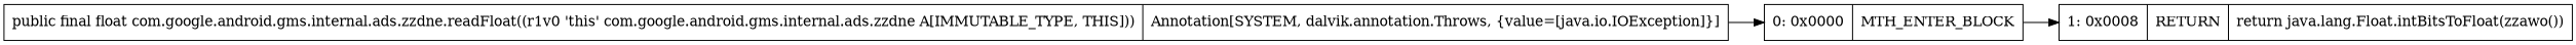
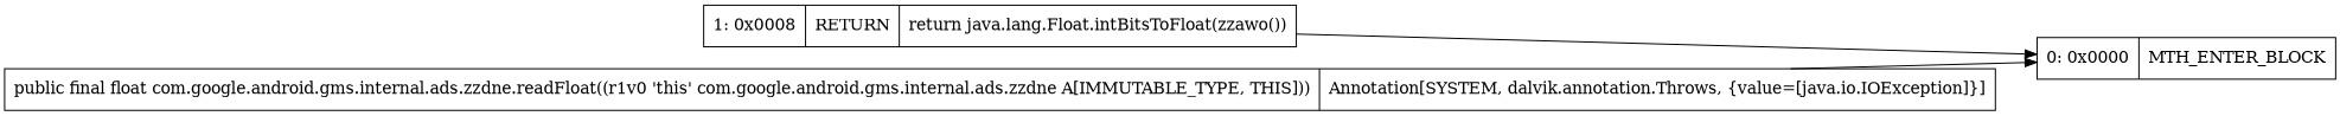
  digraph {
    rankdir=LR
    node [shape=record]
    n1 [label="{0\:\ 0x0000|MTH_ENTER_BLOCK\l}"]
    n2 [label="{1\:\ 0x0008|RETURN\l|return java.lang.Float.intBitsToFloat(zzawo())\l}"]
    n3 [label="{public final float com.google.android.gms.internal.ads.zzdne.readFloat((r1v0 'this' com.google.android.gms.internal.ads.zzdne A[IMMUTABLE_TYPE, THIS]))  | Annotation[SYSTEM, dalvik.annotation.Throws, \{value=[java.io.IOException]\}]\l}"]
-   n1 -> n2
+   n2 -> n1
    n3 -> n1
  }
